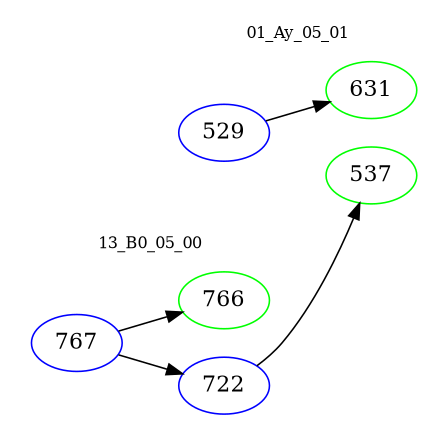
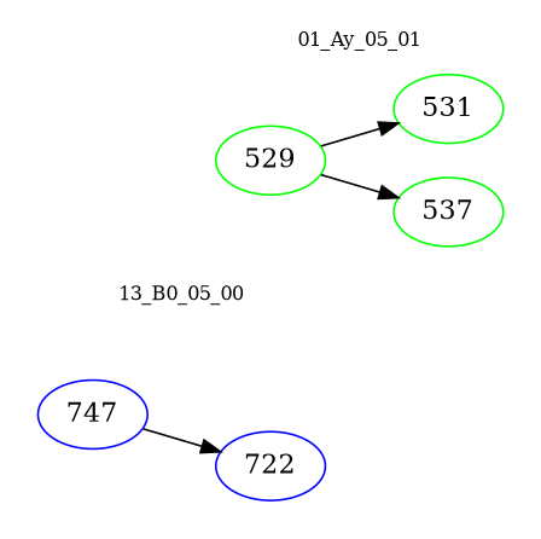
  digraph {
    rankdir=LR
    node [color=blue]
    edge [color=black]
-   n1 [label=529]
-   n2 [color=green label=631]
+   n1 [color=green label=529]
+   n2 [color=green label=531]
    n3 [color=green label=537]
-   n4 [label=767]
+   n4 [label=747]
    n5 [label=722]
-   n6 [color=green label=766]
    subgraph cluster_1 {
      color=white
      fontsize=10
      label="01_Ay_05_01"
      n1
      n2
      n3
    }
    subgraph cluster_2 {
      color=white
      fontsize=10
      label="13_B0_05_00"
      n4
      n5
-     n6
    }
    n1 -> n2
-   n5 -> n3
+   n1 -> n3
    n4 -> n5
-   n4 -> n6
  }
